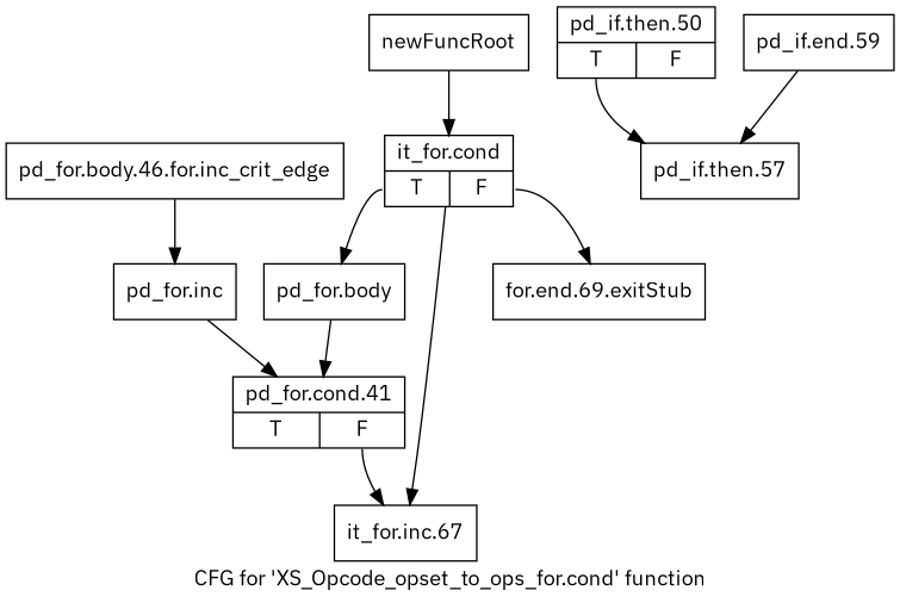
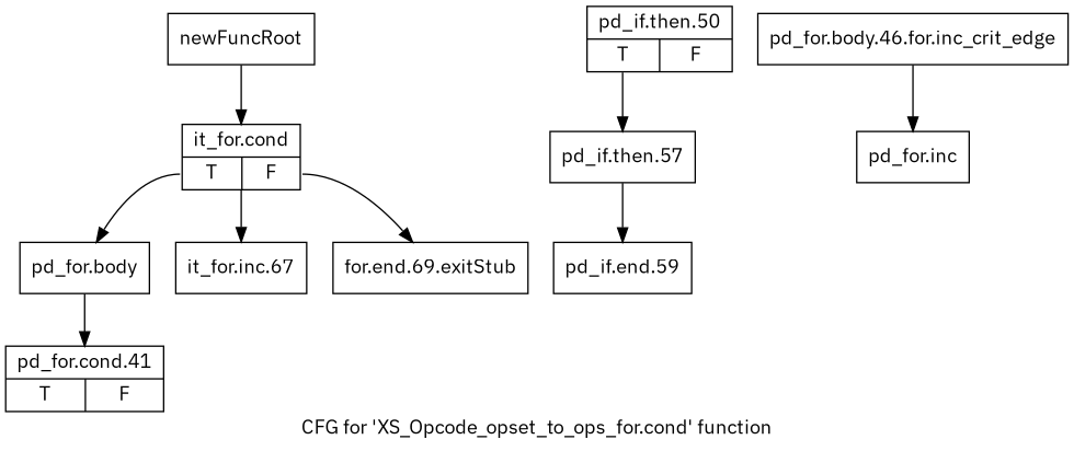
  digraph {
    fontname="IBM Plex Sans"
    label="CFG for 'XS_Opcode_opset_to_ops_for.cond' function"
    node [fontname="IBM Plex Sans" shape=record]
    edge [fontname="IBM Plex Sans"]
    n1 [label="{newFuncRoot}"]
    n2 [label="{it_for.cond|{<s0>T|<s1>F}}"]
    n3 [label="{for.end.69.exitStub}"]
    n4 [label="{pd_for.body}"]
    n5 [label="{it_for.inc.67}"]
    n6 [label="{pd_for.cond.41|{<s0>T|<s1>F}}"]
    n7 [label="{pd_if.then.50|{<s0>T|<s1>F}}"]
    n8 [label="{pd_if.then.57}"]
    n9 [label="{pd_for.body.46.for.inc_crit_edge}"]
    n10 [label="{pd_for.inc}"]
    n11 [label="{pd_if.end.59}"]
    n1 -> n2
    n2 -> n3 [tailport=s1]
    n2 -> n4 [tailport=s0]
    n2 -> n5
    n4 -> n6
-   n6 -> n5 [tailport=s1]
    n7 -> n8 [tailport=s0]
-   n11 -> n8
+   n8 -> n11
    n9 -> n10
-   n10 -> n6
  }
